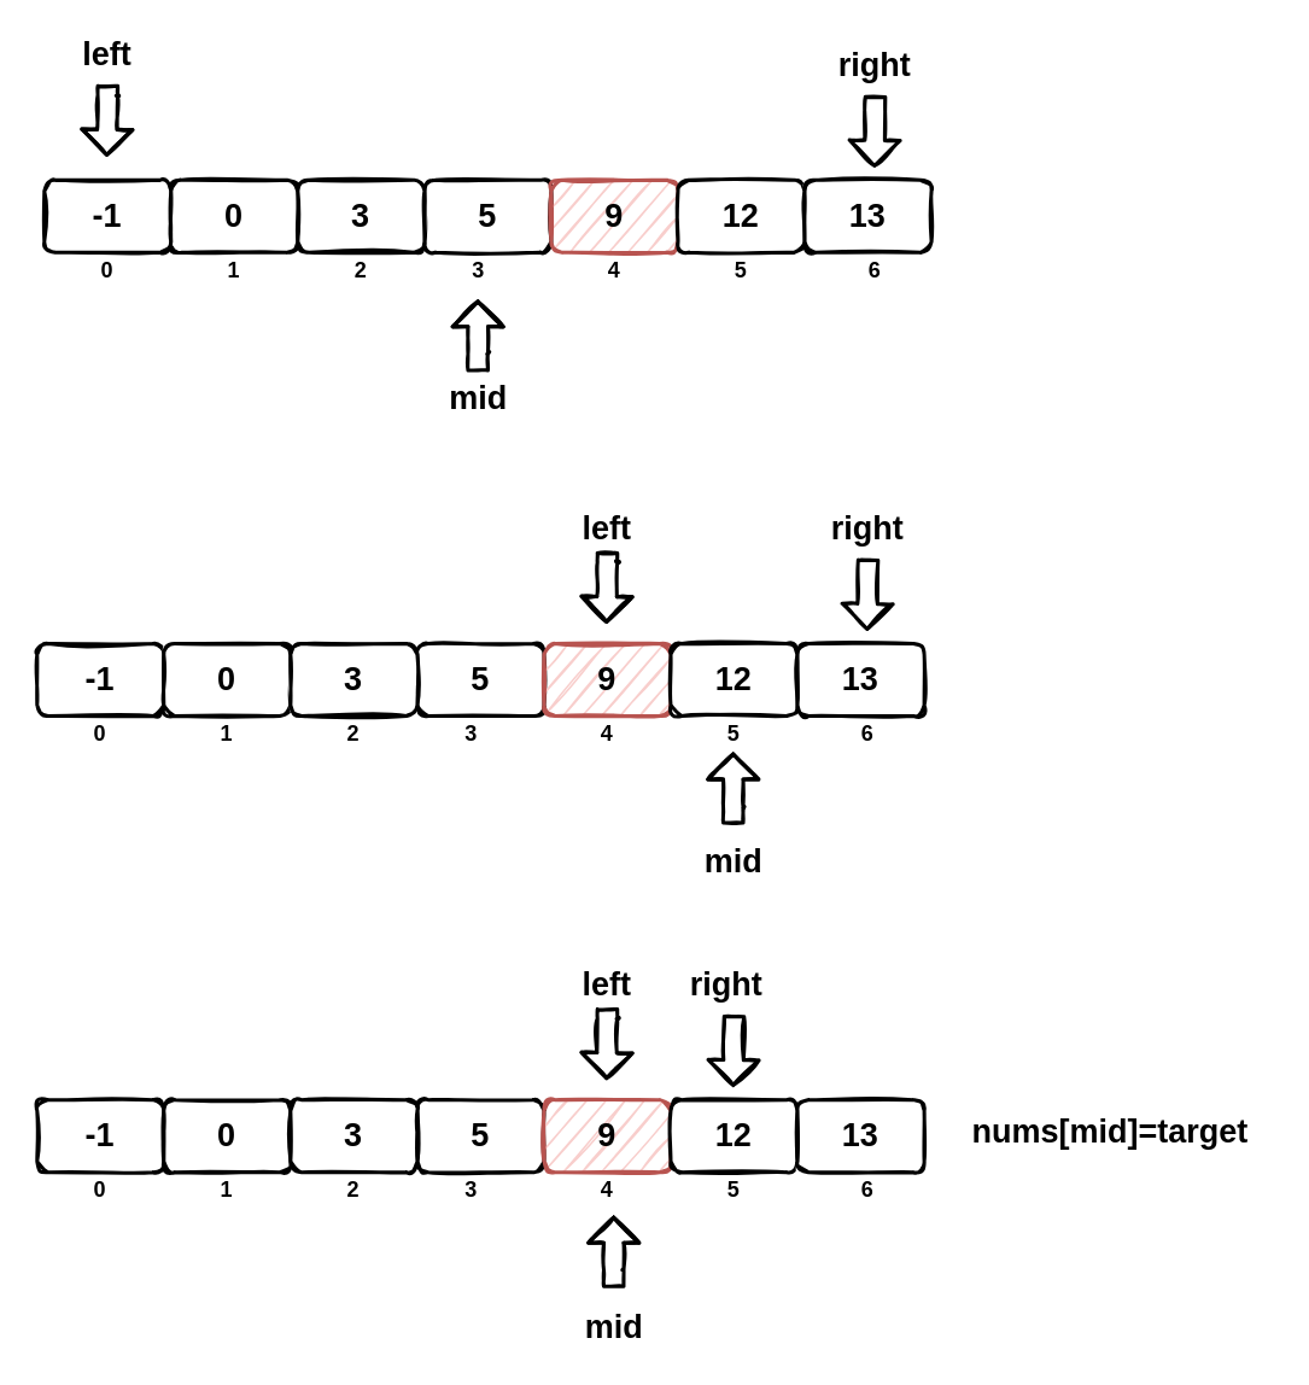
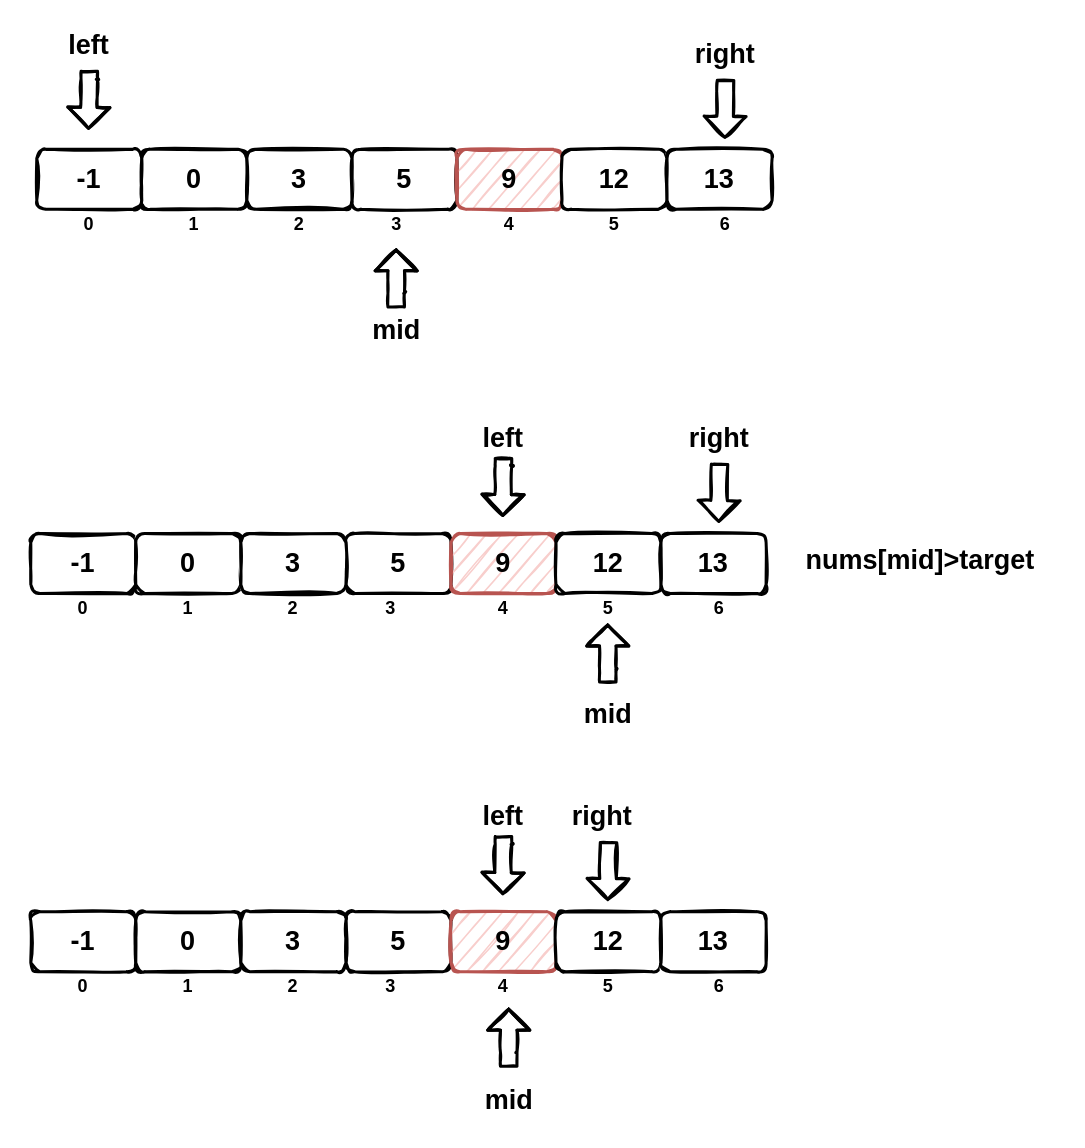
  <mxCell id="0" />
  <mxCell id="1" parent="0" />
  <mxCell id="2" value="" style="rounded=1;whiteSpace=wrap;html=1;" vertex="1" parent="1"><mxGeometry x="24" y="99" width="70" height="40" as="geometry" /></mxCell>
  <mxCell id="3" value="" style="rounded=1;whiteSpace=wrap;html=1;" vertex="1" parent="1"><mxGeometry x="94" y="99" width="70" height="40" as="geometry" /></mxCell>
  <mxCell id="4" value="" style="rounded=1;whiteSpace=wrap;html=1;" vertex="1" parent="1"><mxGeometry x="164" y="99" width="70" height="40" as="geometry" /></mxCell>
  <mxCell id="5" value="&lt;b&gt;&lt;font style=&quot;font-size: 18px&quot;&gt;5&lt;/font&gt;&lt;/b&gt;" style="rounded=1;whiteSpace=wrap;html=1;strokeWidth=2;sketch=1;" vertex="1" parent="1"><mxGeometry x="234" y="99" width="70" height="40" as="geometry" /></mxCell>
  <mxCell id="6" value="&lt;font style=&quot;font-size: 18px&quot;&gt;&lt;b&gt;9&lt;/b&gt;&lt;/font&gt;" style="rounded=1;whiteSpace=wrap;html=1;strokeWidth=2;sketch=1;fillColor=#f8cecc;strokeColor=#b85450;" vertex="1" parent="1"><mxGeometry x="304" y="99" width="70" height="40" as="geometry" /></mxCell>
  <mxCell id="7" value="&lt;b&gt;&lt;font style=&quot;font-size: 18px&quot;&gt;12&lt;/font&gt;&lt;/b&gt;" style="rounded=1;whiteSpace=wrap;html=1;strokeWidth=2;sketch=1;" vertex="1" parent="1"><mxGeometry x="374" y="99" width="70" height="40" as="geometry" /></mxCell>
  <mxCell id="8" value="&lt;font style=&quot;font-size: 18px&quot;&gt;&lt;b&gt;-1&lt;/b&gt;&lt;/font&gt;" style="rounded=1;whiteSpace=wrap;html=1;strokeWidth=2;sketch=1;" vertex="1" parent="1"><mxGeometry x="24" y="99" width="70" height="40" as="geometry" /></mxCell>
  <mxCell id="9" value="&lt;font style=&quot;font-size: 18px&quot;&gt;&lt;b&gt;0&lt;/b&gt;&lt;/font&gt;" style="rounded=1;whiteSpace=wrap;html=1;strokeWidth=2;sketch=1;" vertex="1" parent="1"><mxGeometry x="94" y="99" width="70" height="40" as="geometry" /></mxCell>
  <mxCell id="10" value="&lt;font style=&quot;font-size: 18px&quot;&gt;&lt;b&gt;3&lt;/b&gt;&lt;/font&gt;" style="rounded=1;whiteSpace=wrap;html=1;strokeWidth=2;sketch=1;" vertex="1" parent="1"><mxGeometry x="164" y="99" width="70" height="40" as="geometry" /></mxCell>
  <mxCell id="11" value="" style="shape=flexArrow;endArrow=classic;html=1;strokeWidth=2;sketch=1;endWidth=15;endSize=3.99;" edge="1" parent="1"><mxGeometry width="50" height="50" relative="1" as="geometry"><mxPoint x="59" y="46" as="sourcePoint" /><mxPoint x="58.5" y="86" as="targetPoint" /><Array as="points"><mxPoint x="59" y="52" /></Array></mxGeometry></mxCell>
  <mxCell id="12" value="" style="shape=flexArrow;endArrow=classic;html=1;strokeWidth=2;sketch=1;endWidth=15;endSize=3.99;" edge="1" parent="1"><mxGeometry width="50" height="50" relative="1" as="geometry"><mxPoint x="483" y="52" as="sourcePoint" /><mxPoint x="482.5" y="92" as="targetPoint" /></mxGeometry></mxCell>
  <mxCell id="13" value="" style="shape=flexArrow;endArrow=classic;html=1;strokeWidth=2;sketch=1;endWidth=15;endSize=3.99;" edge="1" parent="1"><mxGeometry width="50" height="50" relative="1" as="geometry"><mxPoint x="263.5" y="205" as="sourcePoint" /><mxPoint x="263.5" y="165" as="targetPoint" /><Array as="points"><mxPoint x="263.5" y="195" /></Array></mxGeometry></mxCell>
  <mxCell id="14" value="&lt;b&gt;&lt;font style=&quot;font-size: 18px&quot;&gt;left&lt;/font&gt;&lt;/b&gt;" style="text;html=1;strokeColor=none;fillColor=none;align=center;verticalAlign=middle;whiteSpace=wrap;rounded=0;sketch=1;" vertex="1" parent="1"><mxGeometry x="39" y="20" width="40" height="20" as="geometry" /></mxCell>
  <mxCell id="15" value="&lt;b&gt;&lt;font style=&quot;font-size: 18px&quot;&gt;right&lt;/font&gt;&lt;/b&gt;" style="text;html=1;strokeColor=none;fillColor=none;align=center;verticalAlign=middle;whiteSpace=wrap;rounded=0;sketch=1;" vertex="1" parent="1"><mxGeometry x="463" y="26" width="40" height="20" as="geometry" /></mxCell>
  <mxCell id="16" value="&lt;b&gt;&lt;font style=&quot;font-size: 18px&quot;&gt;mid&lt;/font&gt;&lt;/b&gt;" style="text;html=1;strokeColor=none;fillColor=none;align=center;verticalAlign=middle;whiteSpace=wrap;rounded=0;sketch=1;" vertex="1" parent="1"><mxGeometry x="244" y="210" width="40" height="20" as="geometry" /></mxCell>
  <mxCell id="17" value="&lt;b&gt;0&lt;/b&gt;" style="text;html=1;strokeColor=none;fillColor=none;align=center;verticalAlign=middle;whiteSpace=wrap;rounded=0;sketch=1;" vertex="1" parent="1"><mxGeometry x="39" y="139" width="40" height="20" as="geometry" /></mxCell>
  <mxCell id="18" value="&lt;b&gt;1&lt;/b&gt;" style="text;html=1;strokeColor=none;fillColor=none;align=center;verticalAlign=middle;whiteSpace=wrap;rounded=0;sketch=1;" vertex="1" parent="1"><mxGeometry x="109" y="139" width="40" height="20" as="geometry" /></mxCell>
  <mxCell id="19" value="&lt;b&gt;2&lt;/b&gt;" style="text;html=1;strokeColor=none;fillColor=none;align=center;verticalAlign=middle;whiteSpace=wrap;rounded=0;sketch=1;" vertex="1" parent="1"><mxGeometry x="179" y="139" width="40" height="20" as="geometry" /></mxCell>
  <mxCell id="20" value="&lt;b&gt;3&lt;/b&gt;" style="text;html=1;strokeColor=none;fillColor=none;align=center;verticalAlign=middle;whiteSpace=wrap;rounded=0;sketch=1;" vertex="1" parent="1"><mxGeometry x="244" y="139" width="40" height="20" as="geometry" /></mxCell>
  <mxCell id="21" value="&lt;b&gt;4&lt;/b&gt;" style="text;html=1;strokeColor=none;fillColor=none;align=center;verticalAlign=middle;whiteSpace=wrap;rounded=0;sketch=1;" vertex="1" parent="1"><mxGeometry x="319" y="139" width="40" height="20" as="geometry" /></mxCell>
  <mxCell id="22" value="&lt;b&gt;5&lt;/b&gt;" style="text;html=1;strokeColor=none;fillColor=none;align=center;verticalAlign=middle;whiteSpace=wrap;rounded=0;sketch=1;" vertex="1" parent="1"><mxGeometry x="389" y="139" width="40" height="20" as="geometry" /></mxCell>
  <mxCell id="23" value="&lt;b&gt;&lt;font style=&quot;font-size: 18px&quot;&gt;13&lt;/font&gt;&lt;/b&gt;" style="rounded=1;whiteSpace=wrap;html=1;strokeWidth=2;sketch=1;" vertex="1" parent="1"><mxGeometry x="444" y="99" width="70" height="40" as="geometry" /></mxCell>
  <mxCell id="24" value="&lt;b&gt;6&lt;/b&gt;" style="text;html=1;strokeColor=none;fillColor=none;align=center;verticalAlign=middle;whiteSpace=wrap;rounded=0;sketch=1;" vertex="1" parent="1"><mxGeometry x="463" y="139" width="40" height="20" as="geometry" /></mxCell>
  <mxCell id="25" value="" style="rounded=1;whiteSpace=wrap;html=1;" vertex="1" parent="1"><mxGeometry x="20" y="355" width="70" height="40" as="geometry" /></mxCell>
  <mxCell id="26" value="" style="rounded=1;whiteSpace=wrap;html=1;" vertex="1" parent="1"><mxGeometry x="90" y="355" width="70" height="40" as="geometry" /></mxCell>
  <mxCell id="27" value="" style="rounded=1;whiteSpace=wrap;html=1;" vertex="1" parent="1"><mxGeometry x="160" y="355" width="70" height="40" as="geometry" /></mxCell>
  <mxCell id="28" value="&lt;b&gt;&lt;font style=&quot;font-size: 18px&quot;&gt;5&lt;/font&gt;&lt;/b&gt;" style="rounded=1;whiteSpace=wrap;html=1;strokeWidth=2;sketch=1;" vertex="1" parent="1"><mxGeometry x="230" y="355" width="70" height="40" as="geometry" /></mxCell>
  <mxCell id="29" value="&lt;font style=&quot;font-size: 18px&quot;&gt;&lt;b&gt;9&lt;/b&gt;&lt;/font&gt;" style="rounded=1;whiteSpace=wrap;html=1;strokeWidth=2;sketch=1;fillColor=#f8cecc;strokeColor=#b85450;" vertex="1" parent="1"><mxGeometry x="300" y="355" width="70" height="40" as="geometry" /></mxCell>
  <mxCell id="30" value="&lt;b&gt;&lt;font style=&quot;font-size: 18px&quot;&gt;12&lt;/font&gt;&lt;/b&gt;" style="rounded=1;whiteSpace=wrap;html=1;strokeWidth=2;sketch=1;" vertex="1" parent="1"><mxGeometry x="370" y="355" width="70" height="40" as="geometry" /></mxCell>
  <mxCell id="31" value="&lt;font style=&quot;font-size: 18px&quot;&gt;&lt;b&gt;-1&lt;/b&gt;&lt;/font&gt;" style="rounded=1;whiteSpace=wrap;html=1;strokeWidth=2;sketch=1;" vertex="1" parent="1"><mxGeometry x="20" y="355" width="70" height="40" as="geometry" /></mxCell>
  <mxCell id="32" value="&lt;font style=&quot;font-size: 18px&quot;&gt;&lt;b&gt;0&lt;/b&gt;&lt;/font&gt;" style="rounded=1;whiteSpace=wrap;html=1;strokeWidth=2;sketch=1;" vertex="1" parent="1"><mxGeometry x="90" y="355" width="70" height="40" as="geometry" /></mxCell>
  <mxCell id="33" value="&lt;font style=&quot;font-size: 18px&quot;&gt;&lt;b&gt;3&lt;/b&gt;&lt;/font&gt;" style="rounded=1;whiteSpace=wrap;html=1;strokeWidth=2;sketch=1;" vertex="1" parent="1"><mxGeometry x="160" y="355" width="70" height="40" as="geometry" /></mxCell>
  <mxCell id="34" value="" style="shape=flexArrow;endArrow=classic;html=1;strokeWidth=2;sketch=1;endWidth=15;endSize=3.99;" edge="1" parent="1"><mxGeometry width="50" height="50" relative="1" as="geometry"><mxPoint x="335" y="304" as="sourcePoint" /><mxPoint x="334.5" y="344" as="targetPoint" /><Array as="points"><mxPoint x="335" y="310" /></Array></mxGeometry></mxCell>
  <mxCell id="35" value="" style="shape=flexArrow;endArrow=classic;html=1;strokeWidth=2;sketch=1;endWidth=15;endSize=3.99;" edge="1" parent="1"><mxGeometry width="50" height="50" relative="1" as="geometry"><mxPoint x="479" y="308" as="sourcePoint" /><mxPoint x="478.5" y="348" as="targetPoint" /></mxGeometry></mxCell>
  <mxCell id="36" value="" style="shape=flexArrow;endArrow=classic;html=1;strokeWidth=2;sketch=1;endWidth=15;endSize=3.99;" edge="1" parent="1"><mxGeometry width="50" height="50" relative="1" as="geometry"><mxPoint x="404.5" y="455" as="sourcePoint" /><mxPoint x="404.5" y="415" as="targetPoint" /><Array as="points"><mxPoint x="404.5" y="445" /></Array></mxGeometry></mxCell>
  <mxCell id="37" value="&lt;b&gt;&lt;font style=&quot;font-size: 18px&quot;&gt;left&lt;/font&gt;&lt;/b&gt;" style="text;html=1;strokeColor=none;fillColor=none;align=center;verticalAlign=middle;whiteSpace=wrap;rounded=0;sketch=1;" vertex="1" parent="1"><mxGeometry x="315" y="282" width="40" height="20" as="geometry" /></mxCell>
  <mxCell id="38" value="&lt;b&gt;&lt;font style=&quot;font-size: 18px&quot;&gt;right&lt;/font&gt;&lt;/b&gt;" style="text;html=1;strokeColor=none;fillColor=none;align=center;verticalAlign=middle;whiteSpace=wrap;rounded=0;sketch=1;" vertex="1" parent="1"><mxGeometry x="459" y="282" width="40" height="20" as="geometry" /></mxCell>
  <mxCell id="39" value="&lt;b&gt;&lt;font style=&quot;font-size: 18px&quot;&gt;mid&lt;/font&gt;&lt;/b&gt;" style="text;html=1;strokeColor=none;fillColor=none;align=center;verticalAlign=middle;whiteSpace=wrap;rounded=0;sketch=1;" vertex="1" parent="1"><mxGeometry x="385" y="466" width="40" height="20" as="geometry" /></mxCell>
  <mxCell id="40" value="&lt;b&gt;0&lt;/b&gt;" style="text;html=1;strokeColor=none;fillColor=none;align=center;verticalAlign=middle;whiteSpace=wrap;rounded=0;sketch=1;" vertex="1" parent="1"><mxGeometry x="35" y="395" width="40" height="20" as="geometry" /></mxCell>
  <mxCell id="41" value="&lt;b&gt;1&lt;/b&gt;" style="text;html=1;strokeColor=none;fillColor=none;align=center;verticalAlign=middle;whiteSpace=wrap;rounded=0;sketch=1;" vertex="1" parent="1"><mxGeometry x="105" y="395" width="40" height="20" as="geometry" /></mxCell>
  <mxCell id="42" value="&lt;b&gt;2&lt;/b&gt;" style="text;html=1;strokeColor=none;fillColor=none;align=center;verticalAlign=middle;whiteSpace=wrap;rounded=0;sketch=1;" vertex="1" parent="1"><mxGeometry x="175" y="395" width="40" height="20" as="geometry" /></mxCell>
  <mxCell id="43" value="&lt;b&gt;3&lt;/b&gt;" style="text;html=1;strokeColor=none;fillColor=none;align=center;verticalAlign=middle;whiteSpace=wrap;rounded=0;sketch=1;" vertex="1" parent="1"><mxGeometry x="240" y="395" width="40" height="20" as="geometry" /></mxCell>
  <mxCell id="44" value="&lt;b&gt;4&lt;/b&gt;" style="text;html=1;strokeColor=none;fillColor=none;align=center;verticalAlign=middle;whiteSpace=wrap;rounded=0;sketch=1;" vertex="1" parent="1"><mxGeometry x="315" y="395" width="40" height="20" as="geometry" /></mxCell>
  <mxCell id="45" value="&lt;b&gt;5&lt;/b&gt;" style="text;html=1;strokeColor=none;fillColor=none;align=center;verticalAlign=middle;whiteSpace=wrap;rounded=0;sketch=1;" vertex="1" parent="1"><mxGeometry x="385" y="395" width="40" height="20" as="geometry" /></mxCell>
+ <mxCell id="46" value="&lt;span style=&quot;font-size: 18px&quot;&gt;&lt;b&gt;nums[mid]&amp;gt;target&lt;/b&gt;&lt;/span&gt;" style="text;html=1;strokeColor=none;fillColor=none;align=center;verticalAlign=middle;whiteSpace=wrap;rounded=0;sketch=1;" vertex="1" parent="1"><mxGeometry x="525" y="358" width="176" height="29" as="geometry" /></mxCell>
  <mxCell id="47" value="&lt;b&gt;&lt;font style=&quot;font-size: 18px&quot;&gt;13&lt;/font&gt;&lt;/b&gt;" style="rounded=1;whiteSpace=wrap;html=1;strokeWidth=2;sketch=1;" vertex="1" parent="1"><mxGeometry x="440" y="355" width="70" height="40" as="geometry" /></mxCell>
  <mxCell id="48" value="&lt;b&gt;6&lt;/b&gt;" style="text;html=1;strokeColor=none;fillColor=none;align=center;verticalAlign=middle;whiteSpace=wrap;rounded=0;sketch=1;" vertex="1" parent="1"><mxGeometry x="459" y="395" width="40" height="20" as="geometry" /></mxCell>
  <mxCell id="49" value="" style="rounded=1;whiteSpace=wrap;html=1;" vertex="1" parent="1"><mxGeometry x="20" y="607" width="70" height="40" as="geometry" /></mxCell>
  <mxCell id="50" value="" style="rounded=1;whiteSpace=wrap;html=1;" vertex="1" parent="1"><mxGeometry x="90" y="607" width="70" height="40" as="geometry" /></mxCell>
  <mxCell id="51" value="" style="rounded=1;whiteSpace=wrap;html=1;" vertex="1" parent="1"><mxGeometry x="160" y="607" width="70" height="40" as="geometry" /></mxCell>
  <mxCell id="52" value="&lt;b&gt;&lt;font style=&quot;font-size: 18px&quot;&gt;5&lt;/font&gt;&lt;/b&gt;" style="rounded=1;whiteSpace=wrap;html=1;strokeWidth=2;sketch=1;" vertex="1" parent="1"><mxGeometry x="230" y="607" width="70" height="40" as="geometry" /></mxCell>
  <mxCell id="53" value="&lt;font style=&quot;font-size: 18px&quot;&gt;&lt;b&gt;9&lt;/b&gt;&lt;/font&gt;" style="rounded=1;whiteSpace=wrap;html=1;strokeWidth=2;sketch=1;fillColor=#f8cecc;strokeColor=#b85450;" vertex="1" parent="1"><mxGeometry x="300" y="607" width="70" height="40" as="geometry" /></mxCell>
  <mxCell id="54" value="&lt;b&gt;&lt;font style=&quot;font-size: 18px&quot;&gt;12&lt;/font&gt;&lt;/b&gt;" style="rounded=1;whiteSpace=wrap;html=1;strokeWidth=2;sketch=1;" vertex="1" parent="1"><mxGeometry x="370" y="607" width="70" height="40" as="geometry" /></mxCell>
  <mxCell id="55" value="&lt;font style=&quot;font-size: 18px&quot;&gt;&lt;b&gt;-1&lt;/b&gt;&lt;/font&gt;" style="rounded=1;whiteSpace=wrap;html=1;strokeWidth=2;sketch=1;" vertex="1" parent="1"><mxGeometry x="20" y="607" width="70" height="40" as="geometry" /></mxCell>
  <mxCell id="56" value="&lt;font style=&quot;font-size: 18px&quot;&gt;&lt;b&gt;0&lt;/b&gt;&lt;/font&gt;" style="rounded=1;whiteSpace=wrap;html=1;strokeWidth=2;sketch=1;" vertex="1" parent="1"><mxGeometry x="90" y="607" width="70" height="40" as="geometry" /></mxCell>
  <mxCell id="57" value="&lt;font style=&quot;font-size: 18px&quot;&gt;&lt;b&gt;3&lt;/b&gt;&lt;/font&gt;" style="rounded=1;whiteSpace=wrap;html=1;strokeWidth=2;sketch=1;" vertex="1" parent="1"><mxGeometry x="160" y="607" width="70" height="40" as="geometry" /></mxCell>
  <mxCell id="58" value="" style="shape=flexArrow;endArrow=classic;html=1;strokeWidth=2;sketch=1;endWidth=15;endSize=3.99;" edge="1" parent="1"><mxGeometry width="50" height="50" relative="1" as="geometry"><mxPoint x="335" y="556" as="sourcePoint" /><mxPoint x="334.5" y="596" as="targetPoint" /><Array as="points"><mxPoint x="335" y="562" /></Array></mxGeometry></mxCell>
  <mxCell id="59" value="" style="shape=flexArrow;endArrow=classic;html=1;strokeWidth=2;sketch=1;endWidth=15;endSize=3.99;" edge="1" parent="1"><mxGeometry width="50" height="50" relative="1" as="geometry"><mxPoint x="405" y="560" as="sourcePoint" /><mxPoint x="404.5" y="600" as="targetPoint" /></mxGeometry></mxCell>
  <mxCell id="60" value="" style="shape=flexArrow;endArrow=classic;html=1;strokeWidth=2;sketch=1;endWidth=15;endSize=3.99;" edge="1" parent="1"><mxGeometry width="50" height="50" relative="1" as="geometry"><mxPoint x="338.5" y="711" as="sourcePoint" /><mxPoint x="338.5" y="671" as="targetPoint" /><Array as="points"><mxPoint x="338.5" y="701" /></Array></mxGeometry></mxCell>
  <mxCell id="61" value="&lt;b&gt;&lt;font style=&quot;font-size: 18px&quot;&gt;left&lt;/font&gt;&lt;/b&gt;" style="text;html=1;strokeColor=none;fillColor=none;align=center;verticalAlign=middle;whiteSpace=wrap;rounded=0;sketch=1;" vertex="1" parent="1"><mxGeometry x="315" y="534" width="40" height="20" as="geometry" /></mxCell>
  <mxCell id="62" value="&lt;b&gt;&lt;font style=&quot;font-size: 18px&quot;&gt;right&lt;/font&gt;&lt;/b&gt;" style="text;html=1;strokeColor=none;fillColor=none;align=center;verticalAlign=middle;whiteSpace=wrap;rounded=0;sketch=1;" vertex="1" parent="1"><mxGeometry x="381" y="534" width="40" height="20" as="geometry" /></mxCell>
  <mxCell id="63" value="&lt;b&gt;&lt;font style=&quot;font-size: 18px&quot;&gt;mid&lt;/font&gt;&lt;/b&gt;" style="text;html=1;strokeColor=none;fillColor=none;align=center;verticalAlign=middle;whiteSpace=wrap;rounded=0;sketch=1;" vertex="1" parent="1"><mxGeometry x="319" y="723" width="40" height="20" as="geometry" /></mxCell>
  <mxCell id="64" value="&lt;b&gt;0&lt;/b&gt;" style="text;html=1;strokeColor=none;fillColor=none;align=center;verticalAlign=middle;whiteSpace=wrap;rounded=0;sketch=1;" vertex="1" parent="1"><mxGeometry x="35" y="647" width="40" height="20" as="geometry" /></mxCell>
  <mxCell id="65" value="&lt;b&gt;1&lt;/b&gt;" style="text;html=1;strokeColor=none;fillColor=none;align=center;verticalAlign=middle;whiteSpace=wrap;rounded=0;sketch=1;" vertex="1" parent="1"><mxGeometry x="105" y="647" width="40" height="20" as="geometry" /></mxCell>
  <mxCell id="66" value="&lt;b&gt;2&lt;/b&gt;" style="text;html=1;strokeColor=none;fillColor=none;align=center;verticalAlign=middle;whiteSpace=wrap;rounded=0;sketch=1;" vertex="1" parent="1"><mxGeometry x="175" y="647" width="40" height="20" as="geometry" /></mxCell>
  <mxCell id="67" value="&lt;b&gt;3&lt;/b&gt;" style="text;html=1;strokeColor=none;fillColor=none;align=center;verticalAlign=middle;whiteSpace=wrap;rounded=0;sketch=1;" vertex="1" parent="1"><mxGeometry x="240" y="647" width="40" height="20" as="geometry" /></mxCell>
  <mxCell id="68" value="&lt;b&gt;4&lt;/b&gt;" style="text;html=1;strokeColor=none;fillColor=none;align=center;verticalAlign=middle;whiteSpace=wrap;rounded=0;sketch=1;" vertex="1" parent="1"><mxGeometry x="315" y="647" width="40" height="20" as="geometry" /></mxCell>
  <mxCell id="69" value="&lt;b&gt;5&lt;/b&gt;" style="text;html=1;strokeColor=none;fillColor=none;align=center;verticalAlign=middle;whiteSpace=wrap;rounded=0;sketch=1;" vertex="1" parent="1"><mxGeometry x="385" y="647" width="40" height="20" as="geometry" /></mxCell>
- <mxCell id="70" value="&lt;span style=&quot;font-size: 18px&quot;&gt;&lt;b&gt;nums[mid]=target&lt;/b&gt;&lt;/span&gt;" style="text;html=1;strokeColor=none;fillColor=none;align=center;verticalAlign=middle;whiteSpace=wrap;rounded=0;sketch=1;" vertex="1" parent="1"><mxGeometry x="525" y="610" width="176" height="29" as="geometry" /></mxCell>
  <mxCell id="71" value="&lt;b&gt;&lt;font style=&quot;font-size: 18px&quot;&gt;13&lt;/font&gt;&lt;/b&gt;" style="rounded=1;whiteSpace=wrap;html=1;strokeWidth=2;sketch=1;" vertex="1" parent="1"><mxGeometry x="440" y="607" width="70" height="40" as="geometry" /></mxCell>
  <mxCell id="72" value="&lt;b&gt;6&lt;/b&gt;" style="text;html=1;strokeColor=none;fillColor=none;align=center;verticalAlign=middle;whiteSpace=wrap;rounded=0;sketch=1;" vertex="1" parent="1"><mxGeometry x="459" y="647" width="40" height="20" as="geometry" /></mxCell>
